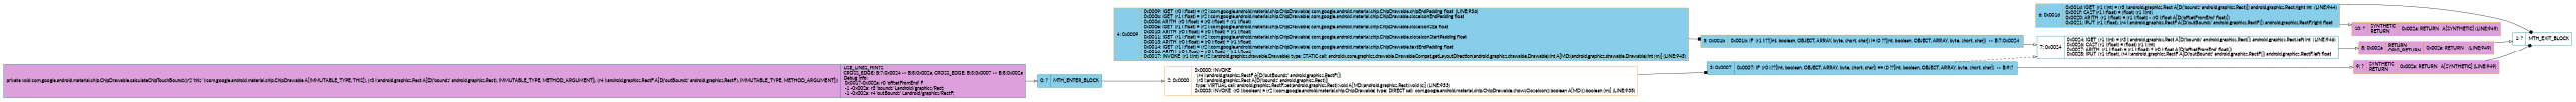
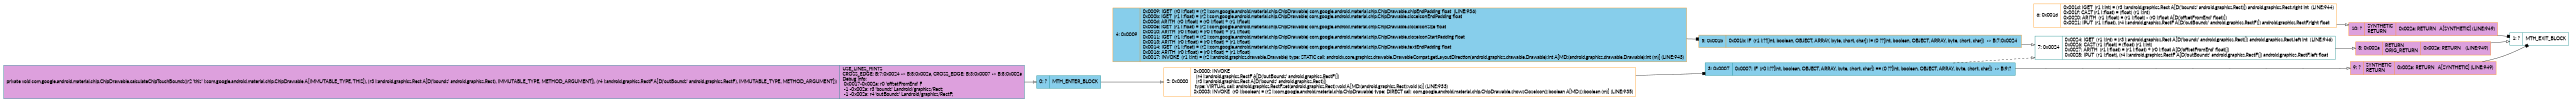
  digraph {
    fontname=Lato
    rankdir=LR
    node [color=darkorange fillcolor=skyblue fontname=Lato shape=record style=filled]
    edge [arrowhead=onormal fontname=Lato]
    n1 [color=teal label="{0\:\ ?|MTH_ENTER_BLOCK\l}"]
    n2 [fillcolor=white label="{2\:\ 0x0000|0x0000: INVOKE  \l  (r4 I:android.graphics.RectF A[D('outBounds' android.graphics.RectF)])\l  (r3 I:android.graphics.Rect A[D('bounds' android.graphics.Rect)])\l type: VIRTUAL call: android.graphics.RectF.set(android.graphics.Rect):void A[MD:(android.graphics.Rect):void (c)] (LINE:933)\l0x0003: INVOKE  (r0 I:boolean) = (r2 I:com.google.android.material.chip.ChipDrawable) type: DIRECT call: com.google.android.material.chip.ChipDrawable.showsCloseIcon():boolean A[MD:():boolean (m)] (LINE:935)\l}"]
    n3 [color=teal label="{3\:\ 0x0007|0x0007: IF  (r0 I:??[int, boolean, OBJECT, ARRAY, byte, short, char]) == (0 ??[int, boolean, OBJECT, ARRAY, byte, short, char])  \-\> B:9:? \l}"]
    n4 [fillcolor=plum label="{9\:\ ?|SYNTHETIC\lRETURN\l|0x002a: RETURN   A[SYNTHETIC] (LINE:949)\l}"]
    n5 [color=teal fillcolor=white label="{7\:\ 0x0024|0x0024: IGET  (r1 I:int) = (r3 I:android.graphics.Rect A[D('bounds' android.graphics.Rect)]) android.graphics.Rect.left int  (LINE:946)\l0x0026: CAST (r1 I:float) = (float) (r1 I:int) \l0x0027: ARITH  (r1 I:float) = (r1 I:float) + (r0 I:float A[D('offsetFromEnd' float)]) \l0x0028: IPUT  (r1 I:float), (r4 I:android.graphics.RectF A[D('outBounds' android.graphics.RectF)]) android.graphics.RectF.left float \l}"]
    n6 [label="{4\:\ 0x0009|0x0009: IGET  (r0 I:float) = (r2 I:com.google.android.material.chip.ChipDrawable) com.google.android.material.chip.ChipDrawable.chipEndPadding float  (LINE:936)\l0x000b: IGET  (r1 I:float) = (r2 I:com.google.android.material.chip.ChipDrawable) com.google.android.material.chip.ChipDrawable.closeIconEndPadding float \l0x000d: ARITH  (r0 I:float) = (r0 I:float) + (r1 I:float) \l0x000e: IGET  (r1 I:float) = (r2 I:com.google.android.material.chip.ChipDrawable) com.google.android.material.chip.ChipDrawable.closeIconSize float \l0x0010: ARITH  (r0 I:float) = (r0 I:float) + (r1 I:float) \l0x0011: IGET  (r1 I:float) = (r2 I:com.google.android.material.chip.ChipDrawable) com.google.android.material.chip.ChipDrawable.closeIconStartPadding float \l0x0013: ARITH  (r0 I:float) = (r0 I:float) + (r1 I:float) \l0x0014: IGET  (r1 I:float) = (r2 I:com.google.android.material.chip.ChipDrawable) com.google.android.material.chip.ChipDrawable.textEndPadding float \l0x0016: ARITH  (r0 I:float) = (r0 I:float) + (r1 I:float) \l0x0017: INVOKE  (r1 I:int) = (r2 I:android.graphics.drawable.Drawable) type: STATIC call: androidx.core.graphics.drawable.DrawableCompat.getLayoutDirection(android.graphics.drawable.Drawable):int A[MD:(android.graphics.drawable.Drawable):int (m)] (LINE:943)\l}"]
    n7 [label="{5\:\ 0x001b|0x001b: IF  (r1 I:??[int, boolean, OBJECT, ARRAY, byte, short, char]) != (0 ??[int, boolean, OBJECT, ARRAY, byte, short, char])  \-\> B:7:0x0024 \l}"]
    n8 [color=teal fillcolor=white label="{1\:\ ?|MTH_EXIT_BLOCK\l}"]
-   n9 [label="{6\:\ 0x001d|0x001d: IGET  (r1 I:int) = (r3 I:android.graphics.Rect A[D('bounds' android.graphics.Rect)]) android.graphics.Rect.right int  (LINE:944)\l0x001f: CAST (r1 I:float) = (float) (r1 I:int) \l0x0020: ARITH  (r1 I:float) = (r1 I:float) \- (r0 I:float A[D('offsetFromEnd' float)]) \l0x0021: IPUT  (r1 I:float), (r4 I:android.graphics.RectF A[D('outBounds' android.graphics.RectF)]) android.graphics.RectF.right float \l}"]
+   n9 [fillcolor=white label="{6\:\ 0x001d|0x001d: IGET  (r1 I:int) = (r3 I:android.graphics.Rect A[D('bounds' android.graphics.Rect)]) android.graphics.Rect.right int  (LINE:944)\l0x001f: CAST (r1 I:float) = (float) (r1 I:int) \l0x0020: ARITH  (r1 I:float) = (r1 I:float) \- (r0 I:float A[D('offsetFromEnd' float)]) \l0x0021: IPUT  (r1 I:float), (r4 I:android.graphics.RectF A[D('outBounds' android.graphics.RectF)]) android.graphics.RectF.right float \l}"]
    n10 [fillcolor=plum label="{10\:\ ?|SYNTHETIC\lRETURN\l|0x002a: RETURN   A[SYNTHETIC] (LINE:949)\l}"]
    n11 [fillcolor=plum label="{8\:\ 0x002a|RETURN\lORIG_RETURN\l|0x002a: RETURN    (LINE:949)\l}"]
    n12 [color=teal fillcolor=plum label="{private void com.google.android.material.chip.ChipDrawable.calculateChipTouchBounds((r2 'this' I:com.google.android.material.chip.ChipDrawable A[IMMUTABLE_TYPE, THIS]), (r3 I:android.graphics.Rect A[D('bounds' android.graphics.Rect), IMMUTABLE_TYPE, METHOD_ARGUMENT]), (r4 I:android.graphics.RectF A[D('outBounds' android.graphics.RectF), IMMUTABLE_TYPE, METHOD_ARGUMENT]))  | USE_LINES_HINTS\lCROSS_EDGE: B:7:0x0024 \-\> B:8:0x002a, CROSS_EDGE: B:3:0x0007 \-\> B:8:0x002a\lDebug Info:\l  0x0017\-0x002a: r0 'offsetFromEnd' F\l  \-1 \-0x002a: r3 'bounds' Landroid\/graphics\/Rect;\l  \-1 \-0x002a: r4 'outBounds' Landroid\/graphics\/RectF;\l}"]
    n1 -> n2
    n2 -> n3 [arrowhead=box]
    n3 -> n4
    n3 -> n5 [style=dashed]
    n4 -> n8 [arrowhead=box]
    n5 -> n11
    n6 -> n7 [arrowhead=box]
    n7 -> n5
    n9 -> n10
-   n9 -> n8 [arrowhead=box]
+   n10 -> n8 [arrowhead=box]
    n11 -> n8
    n12 -> n1
  }
